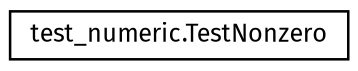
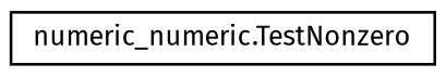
  digraph {
    rankdir=LR
    fontname="Fira Sans"
-   n1 [color=black fillcolor=white fontname="Fira Sans" fontsize=10 height=0.2 label="test_numeric.TestNonzero" shape=record style=filled width=0.4]
+   n1 [color=black fillcolor=white fontname="Fira Sans" fontsize=10 height=0.2 label="numeric_numeric.TestNonzero" shape=record style=filled width=0.4]
  }
